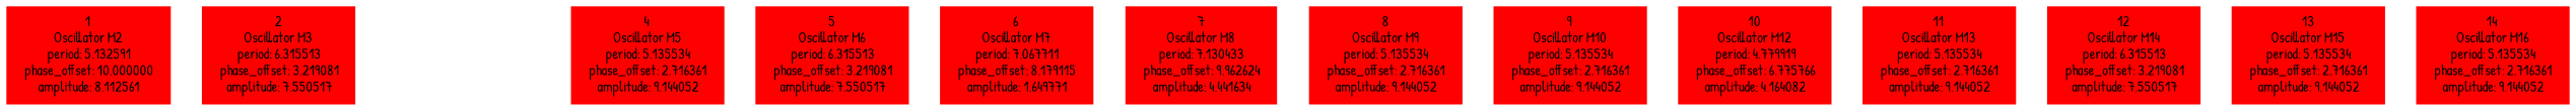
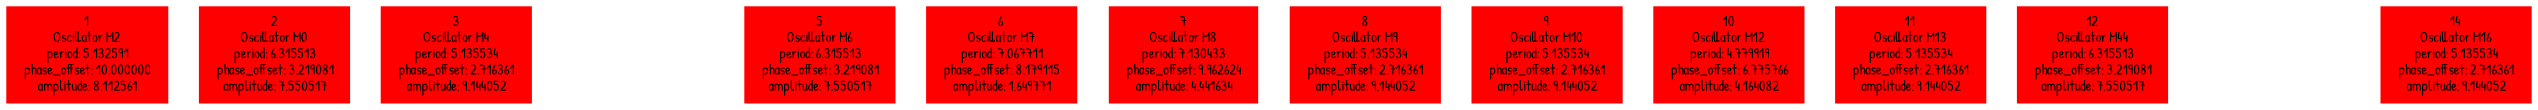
  digraph {
    forcelabels=true
    fontname="Patrick Hand"
    node [color=red fontsize=8 shape=box style=filled fontname="Patrick Hand"]
    n1 [label=<1<BR />Oscillator M2<BR /> period: 5.132591<BR /> phase_offset: 10.000000<BR /> amplitude: 8.112561>]
-   n2 [label=<2<BR />Oscillator M3<BR /> period: 6.315513<BR /> phase_offset: 3.219081<BR /> amplitude: 7.550517>]
-   n4 [label=<4<BR />Oscillator M5<BR /> period: 5.135534<BR /> phase_offset: 2.716361<BR /> amplitude: 9.144052>]
+   n2 [label=<2<BR />Oscillator M0<BR /> period: 6.315513<BR /> phase_offset: 3.219081<BR /> amplitude: 7.550517>]
+   n3 [label=<3<BR />Oscillator M4<BR /> period: 5.135534<BR /> phase_offset: 2.716361<BR /> amplitude: 9.144052>]
    n5 [label=<5<BR />Oscillator M6<BR /> period: 6.315513<BR /> phase_offset: 3.219081<BR /> amplitude: 7.550517>]
    n6 [label=<6<BR />Oscillator M7<BR /> period: 7.067711<BR /> phase_offset: 8.179115<BR /> amplitude: 1.649771>]
    n7 [label=<7<BR />Oscillator M8<BR /> period: 7.130433<BR /> phase_offset: 9.962624<BR /> amplitude: 4.441634>]
    n8 [label=<8<BR />Oscillator M9<BR /> period: 5.135534<BR /> phase_offset: 2.716361<BR /> amplitude: 9.144052>]
    n9 [label=<9<BR />Oscillator M10<BR /> period: 5.135534<BR /> phase_offset: 2.716361<BR /> amplitude: 9.144052>]
    n10 [label=<10<BR />Oscillator M12<BR /> period: 4.779919<BR /> phase_offset: 6.775766<BR /> amplitude: 4.164082>]
    n11 [label=<11<BR />Oscillator M13<BR /> period: 5.135534<BR /> phase_offset: 2.716361<BR /> amplitude: 9.144052>]
-   n12 [label=<12<BR />Oscillator M14<BR /> period: 6.315513<BR /> phase_offset: 3.219081<BR /> amplitude: 7.550517>]
-   n13 [label=<13<BR />Oscillator M15<BR /> period: 5.135534<BR /> phase_offset: 2.716361<BR /> amplitude: 9.144052>]
+   n12 [label=<12<BR />Oscillator M44<BR /> period: 6.315513<BR /> phase_offset: 3.219081<BR /> amplitude: 7.550517>]
    n14 [label=<14<BR />Oscillator M16<BR /> period: 5.135534<BR /> phase_offset: 2.716361<BR /> amplitude: 9.144052>]
  }
